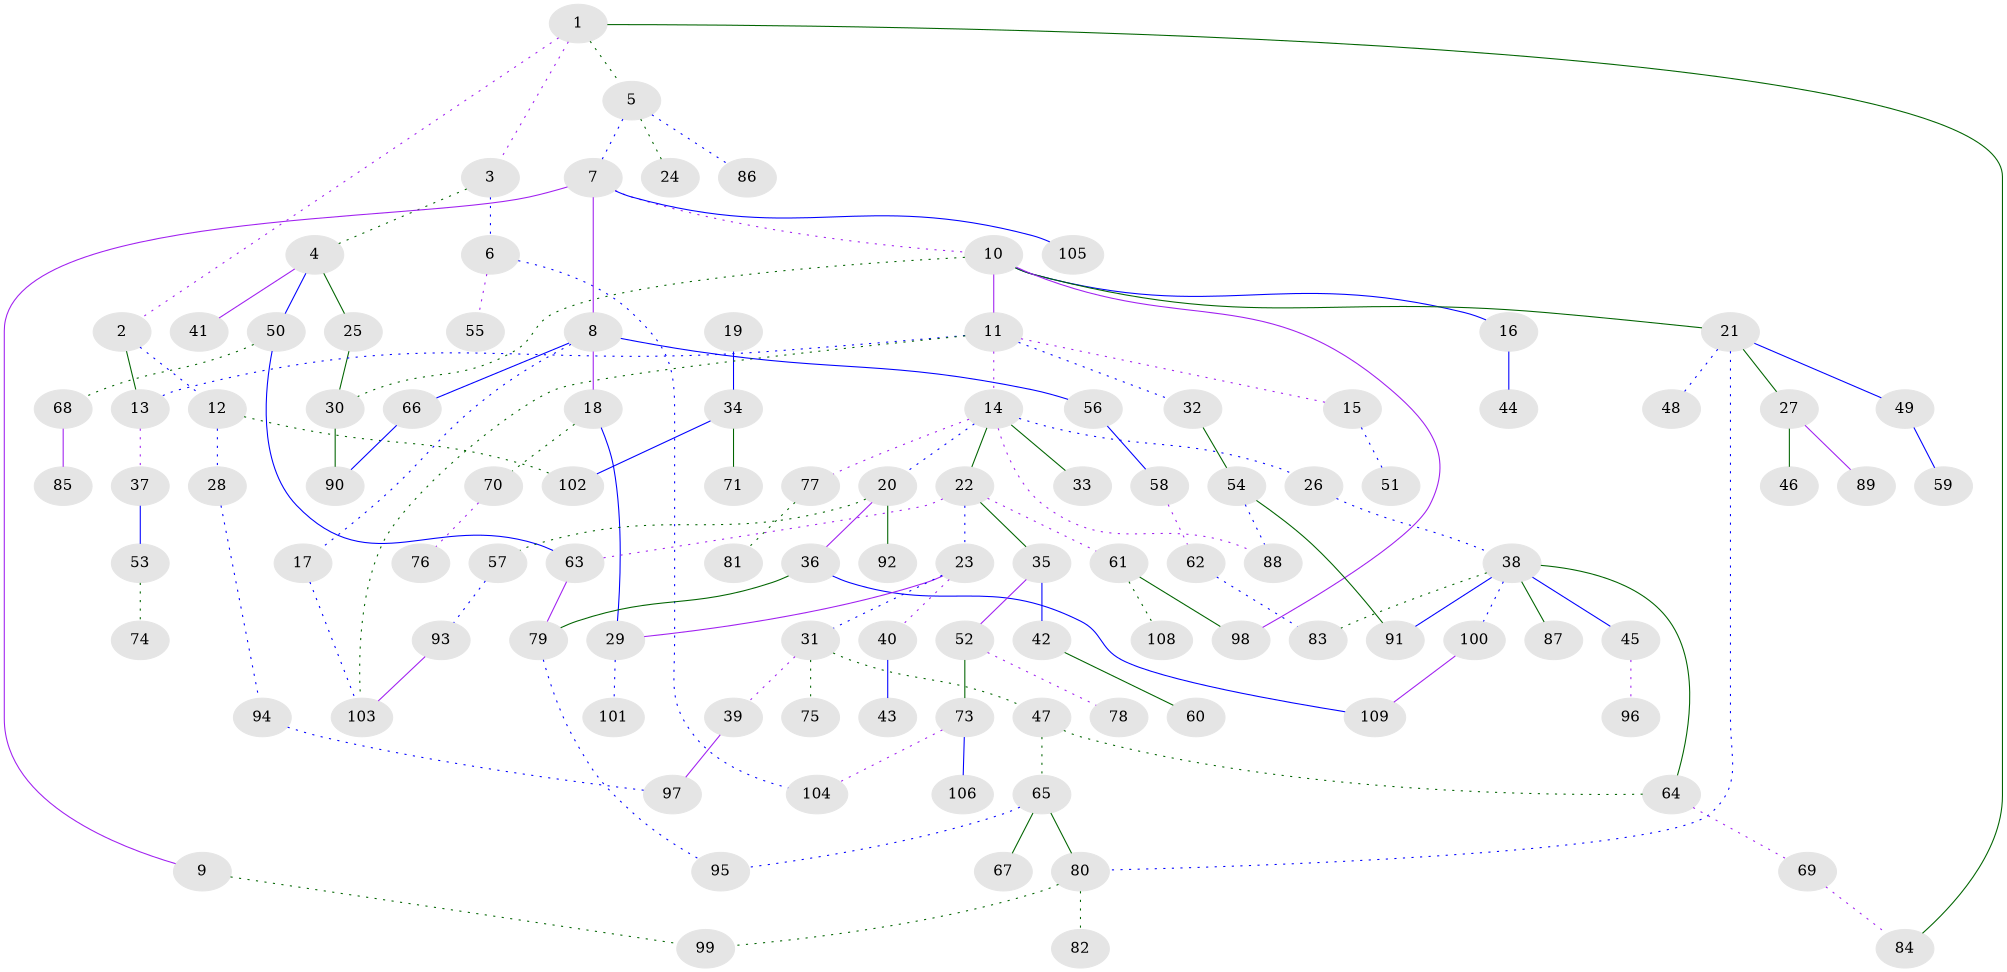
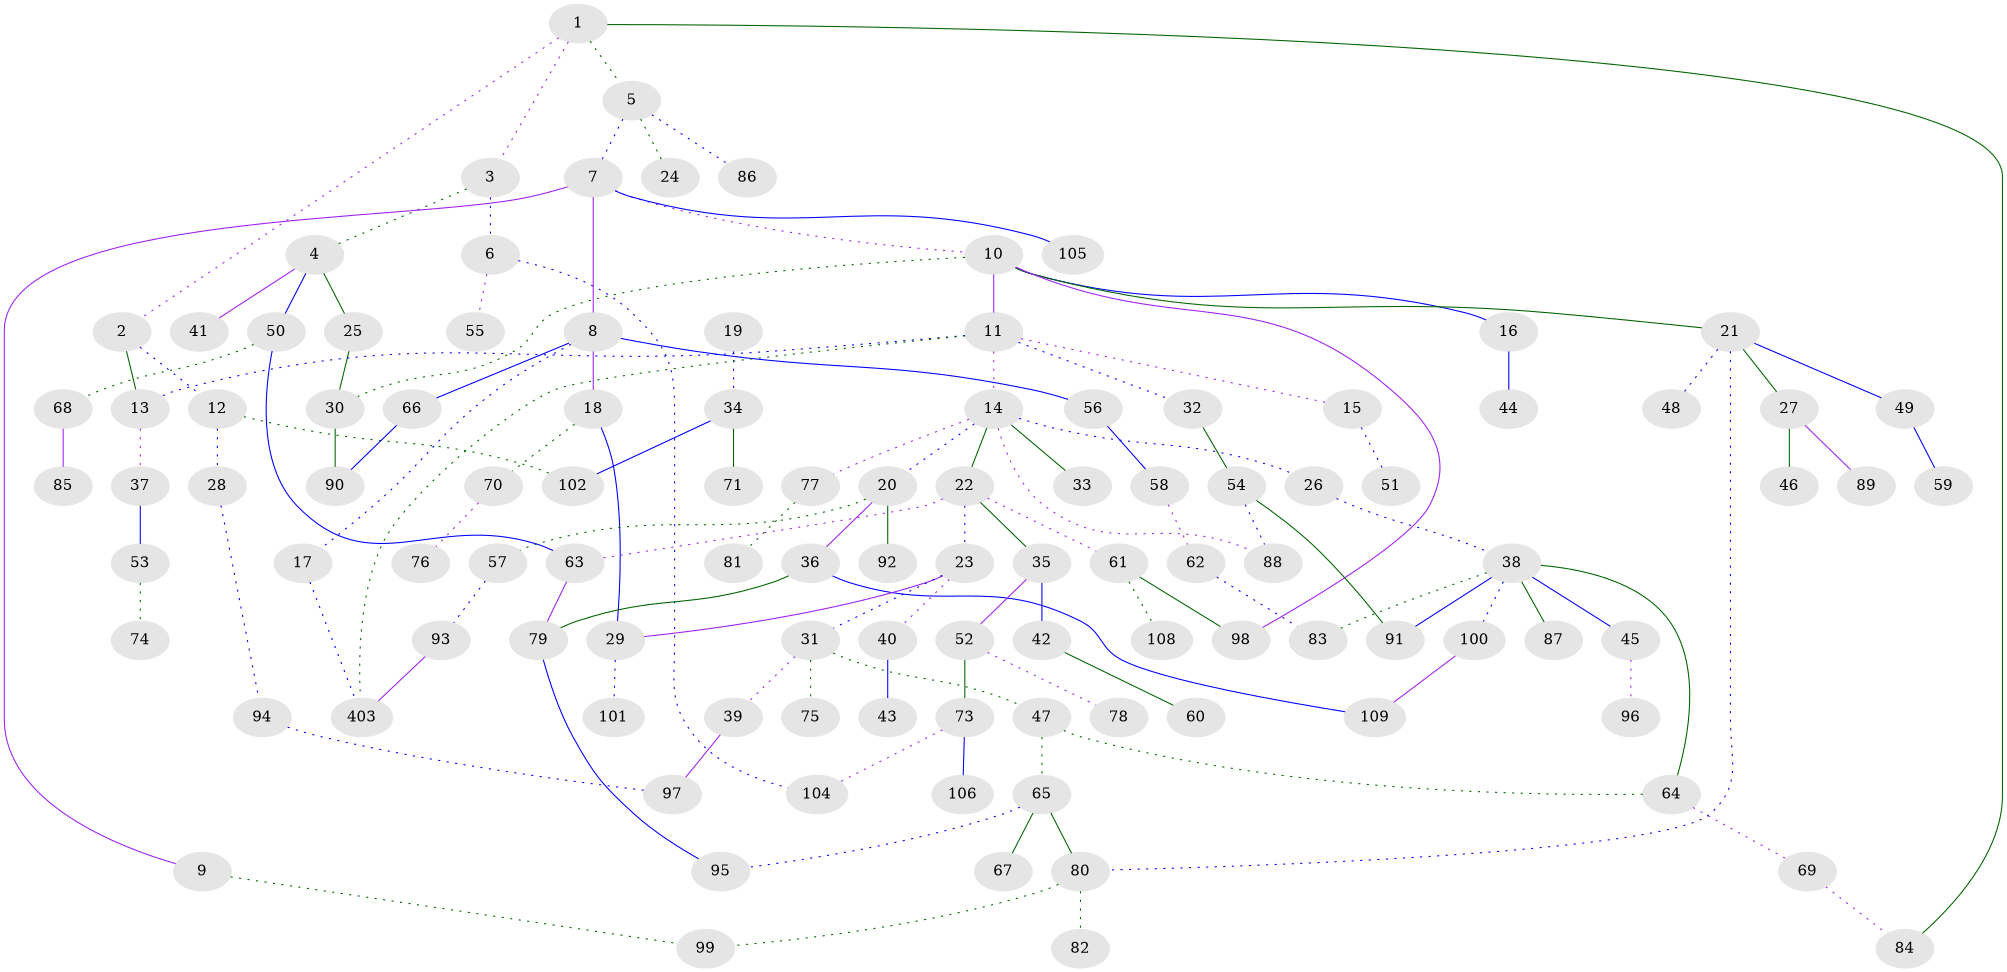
  graph {
    node [color=gray90 style=filled]
    edge [color=blue style=dotted]
    1
    2
    3
    5
    84
    12
    13
    4
    6
    7
    24
    86
    28
    102
    37
    25
    41
    50
    55
    104
    30
    63
    68
    8
    9
    10
    105
    19
    34
    17
    18
    56
    66
    99
    11
    16
    21
    98
-   103
+   103 [label=403]
    29
    70
    58
    90
    14
    15
    32
    44
    27
    48
    49
    80
    20
    22
    26
    33
    77
    88
    51
    54
    94
    53
    36
    57
    92
    23
    35
    61
    38
    81
    101
    76
    71
    79
    109
    93
    46
    89
    59
    82
    31
    40
    42
    52
    108
    39
    47
    75
    43
    45
    64
    83
    87
    91
    100
    97
    65
    60
    73
    78
    95
    74
    96
    69
    67
    85
    106
    62
    1 -- 2 [color=purple]
    1 -- 3 [color=purple]
    1 -- 5 [color=darkgreen]
    1 -- 84 [color=darkgreen style=solid]
    2 -- 12
    2 -- 13 [color=darkgreen style=solid]
    3 -- 4 [color=darkgreen]
    3 -- 6
    5 -- 7
    5 -- 24 [color=darkgreen]
    5 -- 86
    12 -- 28
    12 -- 102 [color=darkgreen]
    13 -- 37 [color=purple]
    4 -- 25 [color=darkgreen style=solid]
    4 -- 41 [color=purple style=solid]
    4 -- 50 [style=solid]
    6 -- 55 [color=purple]
    6 -- 104
    7 -- 8 [color=purple style=solid]
    7 -- 9 [color=purple style=solid]
    7 -- 10 [color=purple]
    7 -- 105 [style=solid]
    28 -- 94
    37 -- 53 [style=solid]
    25 -- 30 [color=darkgreen style=solid]
    50 -- 63 [style=solid]
    50 -- 68 [color=darkgreen]
    30 -- 90 [color=darkgreen style=solid]
    63 -- 79 [color=purple style=solid]
    68 -- 85 [color=purple style=solid]
    8 -- 17
    8 -- 18 [color=purple style=solid]
    8 -- 56 [style=solid]
    8 -- 66 [style=solid]
    9 -- 99 [color=darkgreen]
    10 -- 30 [color=darkgreen]
    10 -- 11 [color=purple style=solid]
    10 -- 16 [style=solid]
    10 -- 21 [color=darkgreen style=solid]
    10 -- 98 [color=purple style=solid]
-   19 -- 34 [style=solid]
+   19 -- 34
    34 -- 102 [style=solid]
    34 -- 71 [color=darkgreen style=solid]
    17 -- 103
    18 -- 29 [style=solid]
    18 -- 70 [color=darkgreen]
    56 -- 58 [style=solid]
    66 -- 90 [style=solid]
    11 -- 13
    11 -- 103 [color=darkgreen]
    11 -- 14 [color=purple]
    11 -- 15 [color=purple]
    11 -- 32
    16 -- 44 [style=solid]
    21 -- 27 [color=darkgreen style=solid]
    21 -- 48
    21 -- 49 [style=solid]
    21 -- 80
    29 -- 101
    70 -- 76 [color=purple]
    58 -- 62 [color=purple]
    14 -- 20
    14 -- 22 [color=darkgreen style=solid]
    14 -- 26
    14 -- 33 [color=darkgreen style=solid]
    14 -- 77 [color=purple]
    14 -- 88 [color=purple]
    15 -- 51
    32 -- 54 [color=darkgreen style=solid]
    27 -- 46 [color=darkgreen style=solid]
    27 -- 89 [color=purple style=solid]
    49 -- 59 [style=solid]
    80 -- 99 [color=darkgreen]
    80 -- 82 [color=darkgreen]
    20 -- 36 [color=purple style=solid]
    20 -- 57 [color=darkgreen]
    20 -- 92 [color=darkgreen style=solid]
    22 -- 63 [color=purple]
    22 -- 23
    22 -- 35 [color=darkgreen style=solid]
    22 -- 61 [color=purple]
    26 -- 38
    77 -- 81 [color=darkgreen]
    54 -- 88
    54 -- 91 [color=darkgreen style=solid]
    94 -- 97
    53 -- 74 [color=darkgreen]
    36 -- 79 [color=darkgreen style=solid]
    36 -- 109 [style=solid]
    57 -- 93
    23 -- 29 [color=purple style=solid]
    23 -- 31
    23 -- 40 [color=purple]
    35 -- 42 [style=solid]
    35 -- 52 [color=purple style=solid]
    61 -- 98 [color=darkgreen style=solid]
    61 -- 108 [color=darkgreen]
    38 -- 45 [style=solid]
    38 -- 64 [color=darkgreen style=solid]
    38 -- 83 [color=darkgreen]
    38 -- 87 [color=darkgreen style=solid]
    38 -- 91 [style=solid]
    38 -- 100
-   79 -- 95
+   79 -- 95 [style=solid]
    93 -- 103 [color=purple style=solid]
    31 -- 39 [color=purple]
    31 -- 47 [color=darkgreen]
    31 -- 75 [color=darkgreen]
    40 -- 43 [style=solid]
    42 -- 60 [color=darkgreen style=solid]
    52 -- 73 [color=darkgreen style=solid]
    52 -- 78 [color=purple]
    39 -- 97 [color=purple style=solid]
    47 -- 64 [color=darkgreen]
    47 -- 65 [color=darkgreen]
    45 -- 96 [color=purple]
    64 -- 69 [color=purple]
    100 -- 109 [color=purple style=solid]
    65 -- 80 [color=darkgreen style=solid]
    65 -- 95
    65 -- 67 [color=darkgreen style=solid]
    73 -- 104 [color=purple]
    73 -- 106 [style=solid]
    69 -- 84 [color=purple]
    62 -- 83
  }
